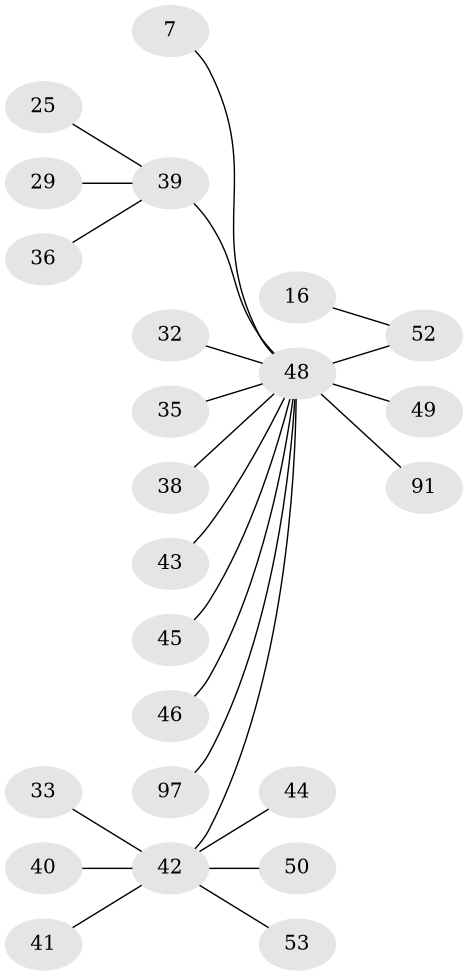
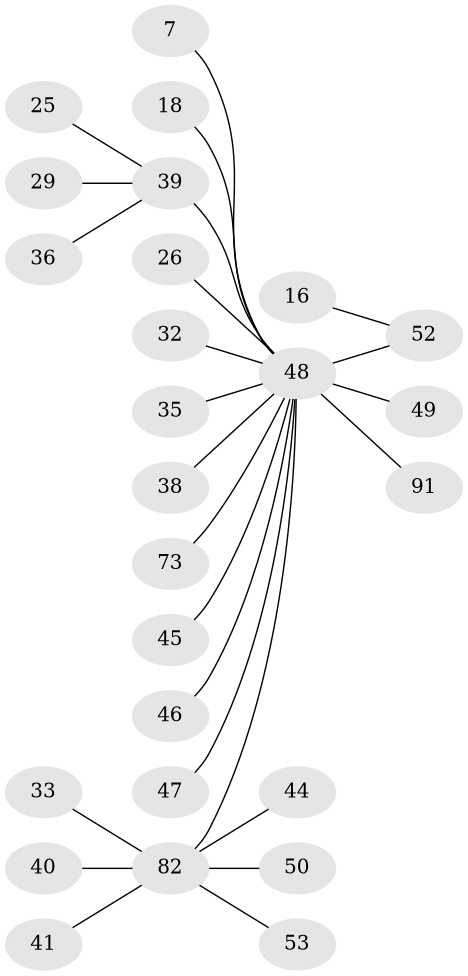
  graph {
    rankdir=LR
    node [color=gray90 style=filled]
    48 [super="+9+13+14+27+3"]
    52 [super="+12"]
    49
    n4 [label=91 super="+23"]
    7
    16
+   18
    39 [super="+20+24+31"]
    25
+   26
    29
    32
-   42 [super="+2+28+34+1+17+21"]
+   42 [super="+2+28+34+1+17+21" label=82]
    44 [super="+36"]
    50
    53 [super="+6"]
    33
    35
    n19 [label=36]
    38
    40
    41 [super="+15"]
-   43
+   43 [label=73]
    45
    46 [super="+11"]
-   47 [super="+30" label=97]
+   47 [super="+30"]
    48 -- 52 [weight=3]
    48 -- 49
    48 -- n4
    7 -- 48
    16 -- 52
+   18 -- 48
    39 -- 48 [weight=6]
    25 -- 39
+   26 -- 48
    29 -- 39
    32 -- 48
    42 -- 48 [weight=4]
    42 -- 44
    42 -- 50
    42 -- 53
    33 -- 42
    35 -- 48
    n19 -- 39
    38 -- 48
    40 -- 42
    41 -- 42
    43 -- 48
    45 -- 48
    46 -- 48
    47 -- 48
  }
